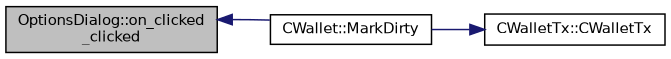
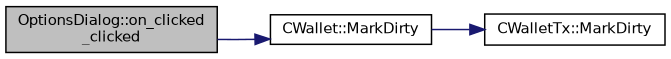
  digraph {
    rankdir=LR
    node [color=black fillcolor=white fontname=Helvetica fontsize=10 shape=record style=filled]
    edge [color=midnightblue fontname=Helvetica fontsize=10 labelfontname=Helvetica labelfontsize=10 style=solid]
    n1 [fillcolor=grey75 fontcolor=black height=0.2 label="OptionsDialog::on_clicked\l_clicked" width=0.4]
    n2 [height=0.2 label="CWallet::MarkDirty" width=0.4]
-   n3 [height=0.2 label="CWalletTx::CWalletTx" width=0.4]
-   n2 -> n1
+   n3 [height=0.2 label="CWalletTx::MarkDirty" width=0.4]
+   n1 -> n2
    n2 -> n3
  }
